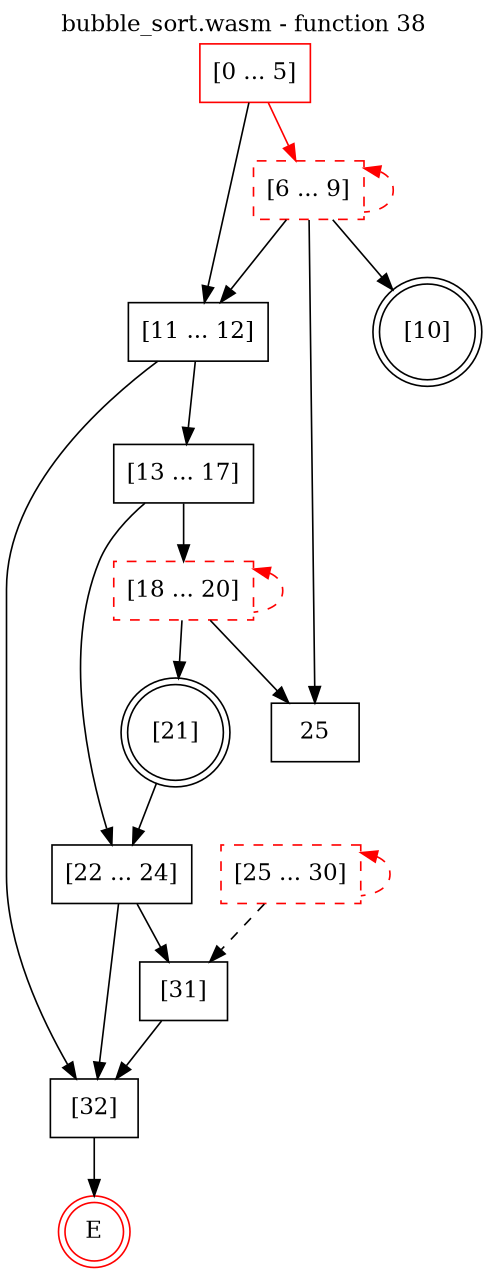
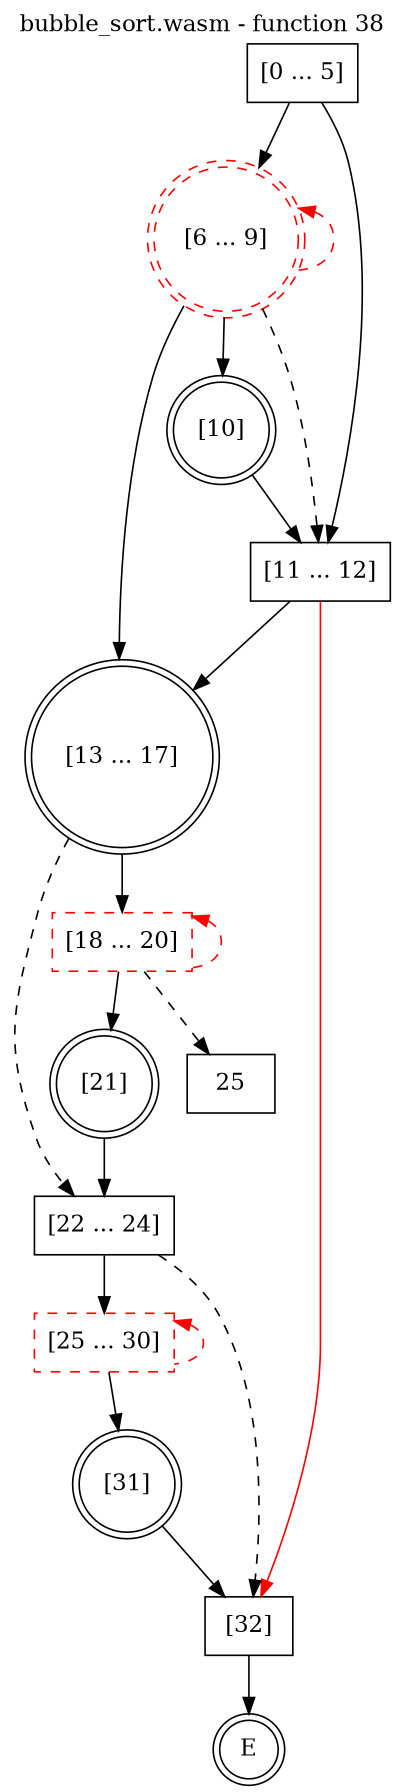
  digraph {
    label="bubble_sort.wasm - function 38"
    labelfontcolor=black
    labelfontname=Helvetica
    labelfontsize=16
    labelloc=t
    node [shape=box color=black style=solid]
-   E [shape=doublecircle color=red style=""]
-   n2 [color=red label="[0 ... 5]"]
-   n3 [color=red label="[6 ... 9]" style=dashed]
+   E [shape=doublecircle color="" style=""]
+   n2 [label="[0 ... 5]"]
+   n3 [color=red label="[6 ... 9]" shape=doublecircle style=dashed]
    n4 [label="[11 ... 12]"]
    n5 [label="[10]" shape=doublecircle]
-   n6 [label="[13 ... 17]"]
+   n6 [label="[13 ... 17]" shape=doublecircle]
    n7 [label="[32]"]
    n8 [color=red label="[18 ... 20]" style=dashed]
    n9 [label="[22 ... 24]"]
    n10 [label="[21]" shape=doublecircle]
    n11 [label=25]
    n12 [color=red label="[25 ... 30]" style=dashed]
-   n13 [label="[31]"]
-   n2 -> n3 [color=red]
+   n13 [label="[31]" shape=doublecircle]
+   n2 -> n3
    n2 -> n4
    n3 -> n3 [color=red dir=back style=dashed]
-   n3 -> n4
+   n3 -> n4 [style=dashed]
    n3 -> n5
-   n3 -> n11
+   n3 -> n6
    n4 -> n6
-   n4 -> n7
+   n4 -> n7 [color=red]
+   n5 -> n4
    n6 -> n8
-   n6 -> n9
+   n6 -> n9 [style=dashed]
    n7 -> E
    n8 -> n8 [color=red dir=back style=dashed]
    n8 -> n10
-   n8 -> n11
-   n9 -> n7
-   n9 -> n13
+   n8 -> n11 [style=dashed]
+   n9 -> n7 [style=dashed]
+   n9 -> n12
    n10 -> n9
    n12 -> n12 [color=red dir=back style=dashed]
-   n12 -> n13 [style=dashed]
+   n12 -> n13
    n13 -> n7
  }
